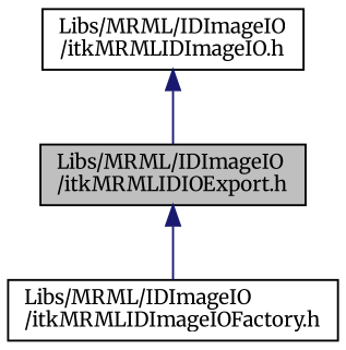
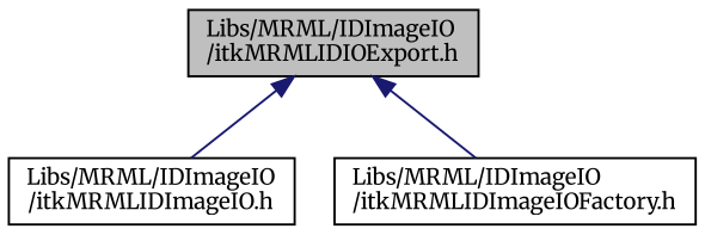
  digraph {
    fontname=Merriweather
    node [color=black fontname=Merriweather fontsize=10 shape=record]
    edge [color=midnightblue dir=back fontname=Merriweather fontsize=10 labelfontname=Helvetica labelfontsize=10 style=solid]
    n1 [fillcolor=grey75 fontcolor=black height=0.2 label="Libs/MRML/IDImageIO\l/itkMRMLIDIOExport.h" style=filled width=0.4]
    n2 [height=0.2 label="Libs/MRML/IDImageIO\l/itkMRMLIDImageIO.h" width=0.4]
    n3 [height=0.2 label="Libs/MRML/IDImageIO\l/itkMRMLIDImageIOFactory.h" width=0.4]
-   n2 -> n1
+   n1 -> n2
    n1 -> n3
  }
